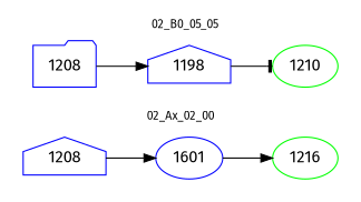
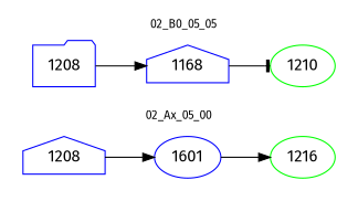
  digraph {
    fontname="Fira Sans"
    rankdir=LR
    node [color=blue fontname="Fira Sans" shape=ellipse]
    edge [arrowhead=normal color=black fontname="Fira Sans"]
    n1 [label=1208 shape=house]
    n2 [label=1601]
    n3 [color=green label=1216]
    n4 [label=1208 shape=folder]
-   n5 [label=1198 shape=house]
+   n5 [label=1168 shape=house]
    n6 [color=green label=1210]
    subgraph cluster_1 {
      color=white
      fontsize=10
-     label="02_Ax_02_00"
+     label="02_Ax_05_00"
      n1
      n2
      n3
    }
    subgraph cluster_2 {
      color=white
      fontsize=10
      label="02_B0_05_05"
      n4
      n5
      n6
    }
    n1 -> n2
    n2 -> n3
    n4 -> n5
    n5 -> n6 [arrowhead=tee]
  }
